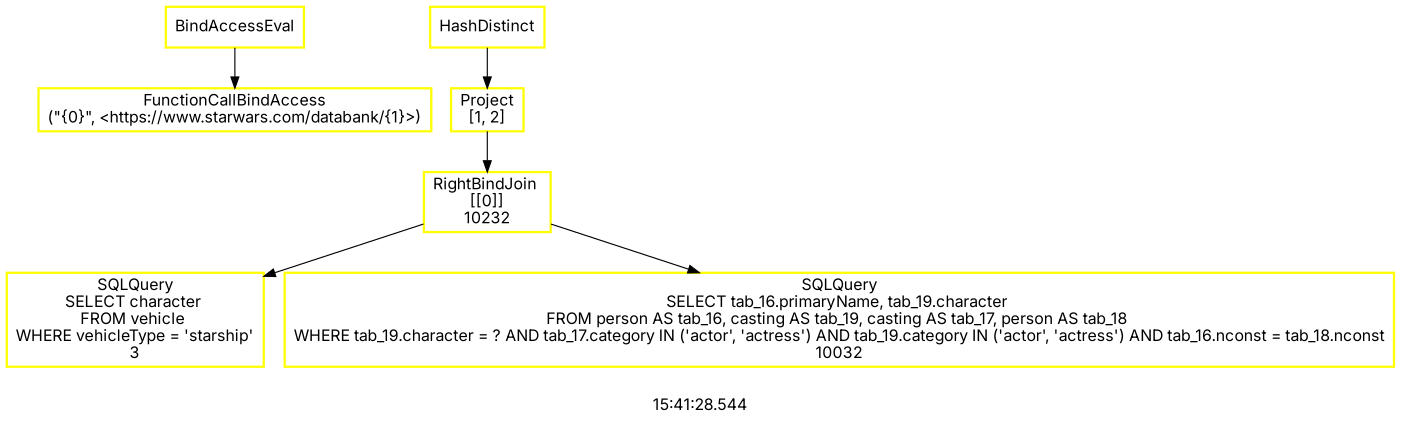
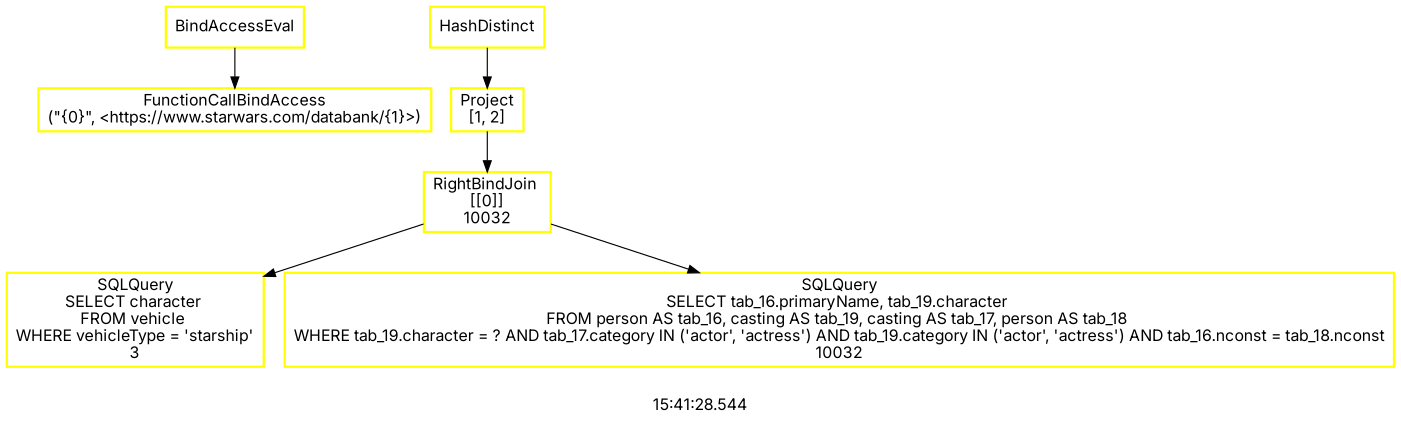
  digraph {
    fontname=Inter
    label="15:41:28.544"
    node [color=yellow fontcolor=black fontname=Inter shape=rectangle style=bold]
    edge [color=black fontname=Inter]
    n1 [label=BindAccessEval]
    n2 [label="FunctionCallBindAccess\n(\"{0}\", <https://www.starwars.com/databank/{1}>)"]
    n3 [label=HashDistinct]
    n4 [label="Project\n[1, 2]"]
-   n5 [label="RightBindJoin \n[[0]]\n10232"]
+   n5 [label="RightBindJoin \n[[0]]\n10032"]
    n6 [label="SQLQuery\nSELECT character \nFROM vehicle \nWHERE vehicleType = 'starship'\n3"]
    n7 [label="SQLQuery\nSELECT tab_16.primaryName, tab_19.character \nFROM person AS tab_16, casting AS tab_19, casting AS tab_17, person AS tab_18 \nWHERE tab_19.character = ? AND tab_17.category IN ('actor', 'actress') AND tab_19.category IN ('actor', 'actress') AND tab_16.nconst = tab_18.nconst\n10032"]
    n1 -> n2
    n3 -> n4
    n4 -> n5
    n5 -> n6
    n5 -> n7
  }
